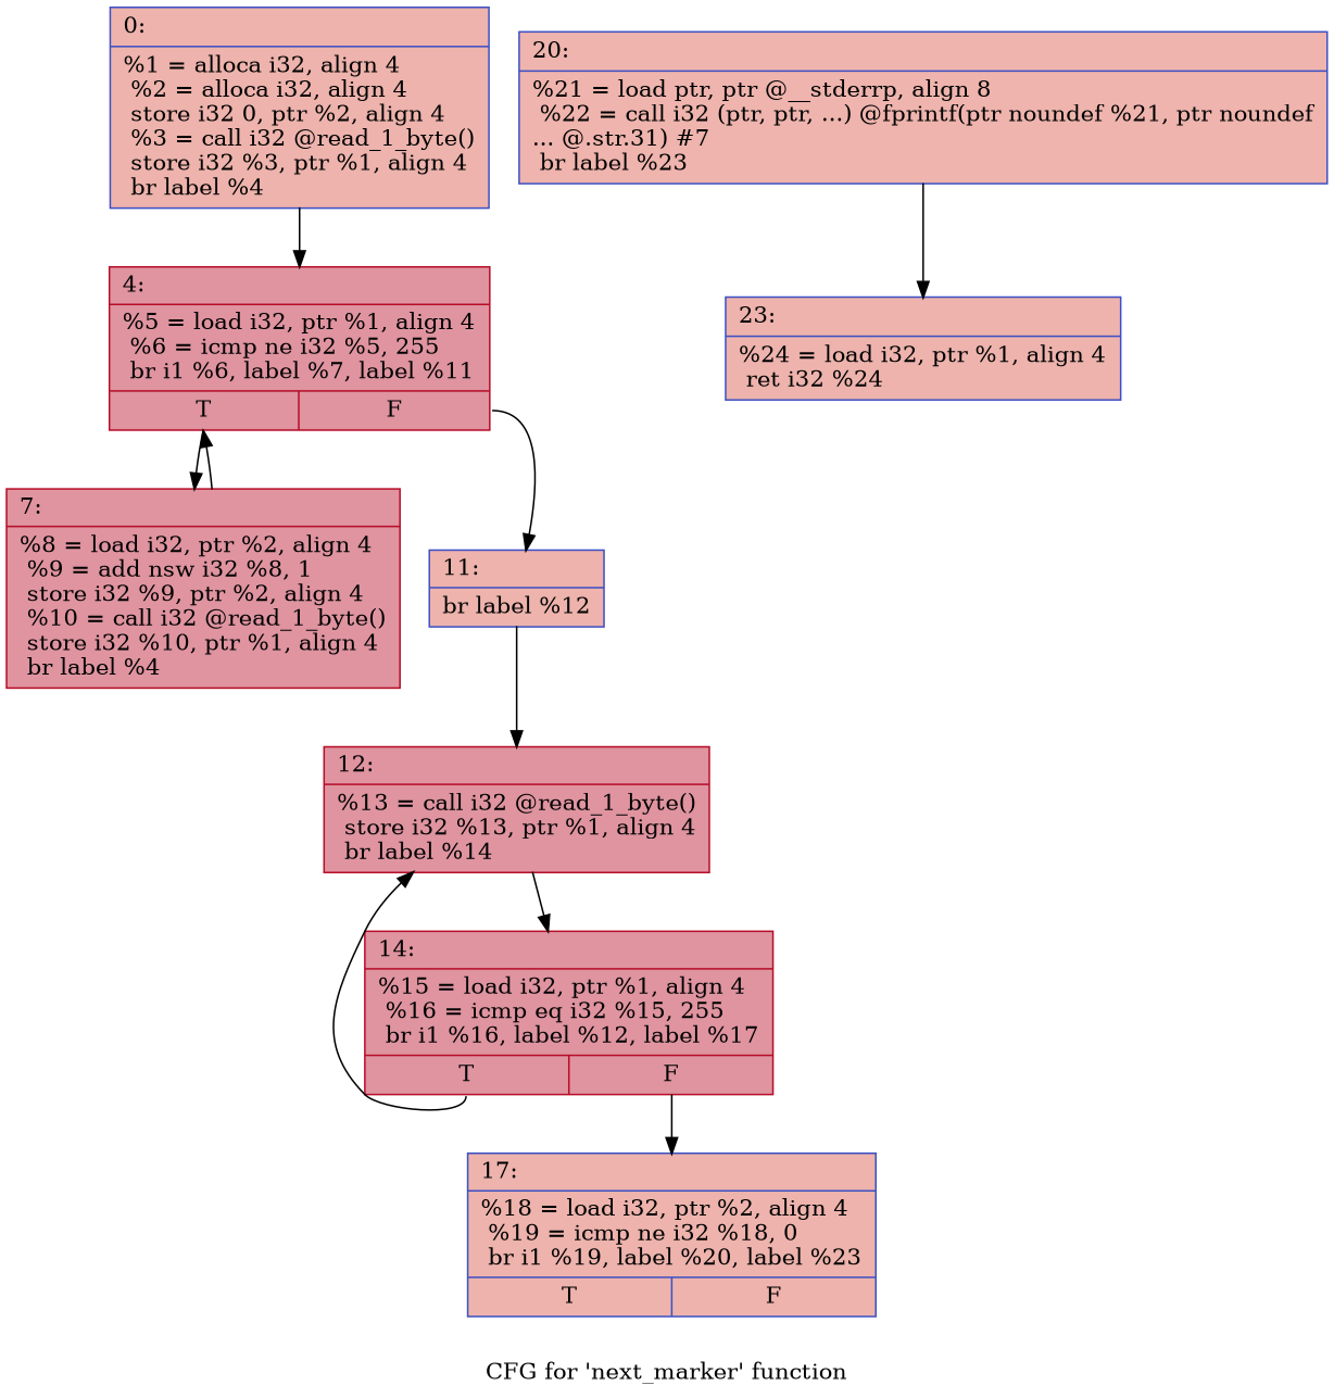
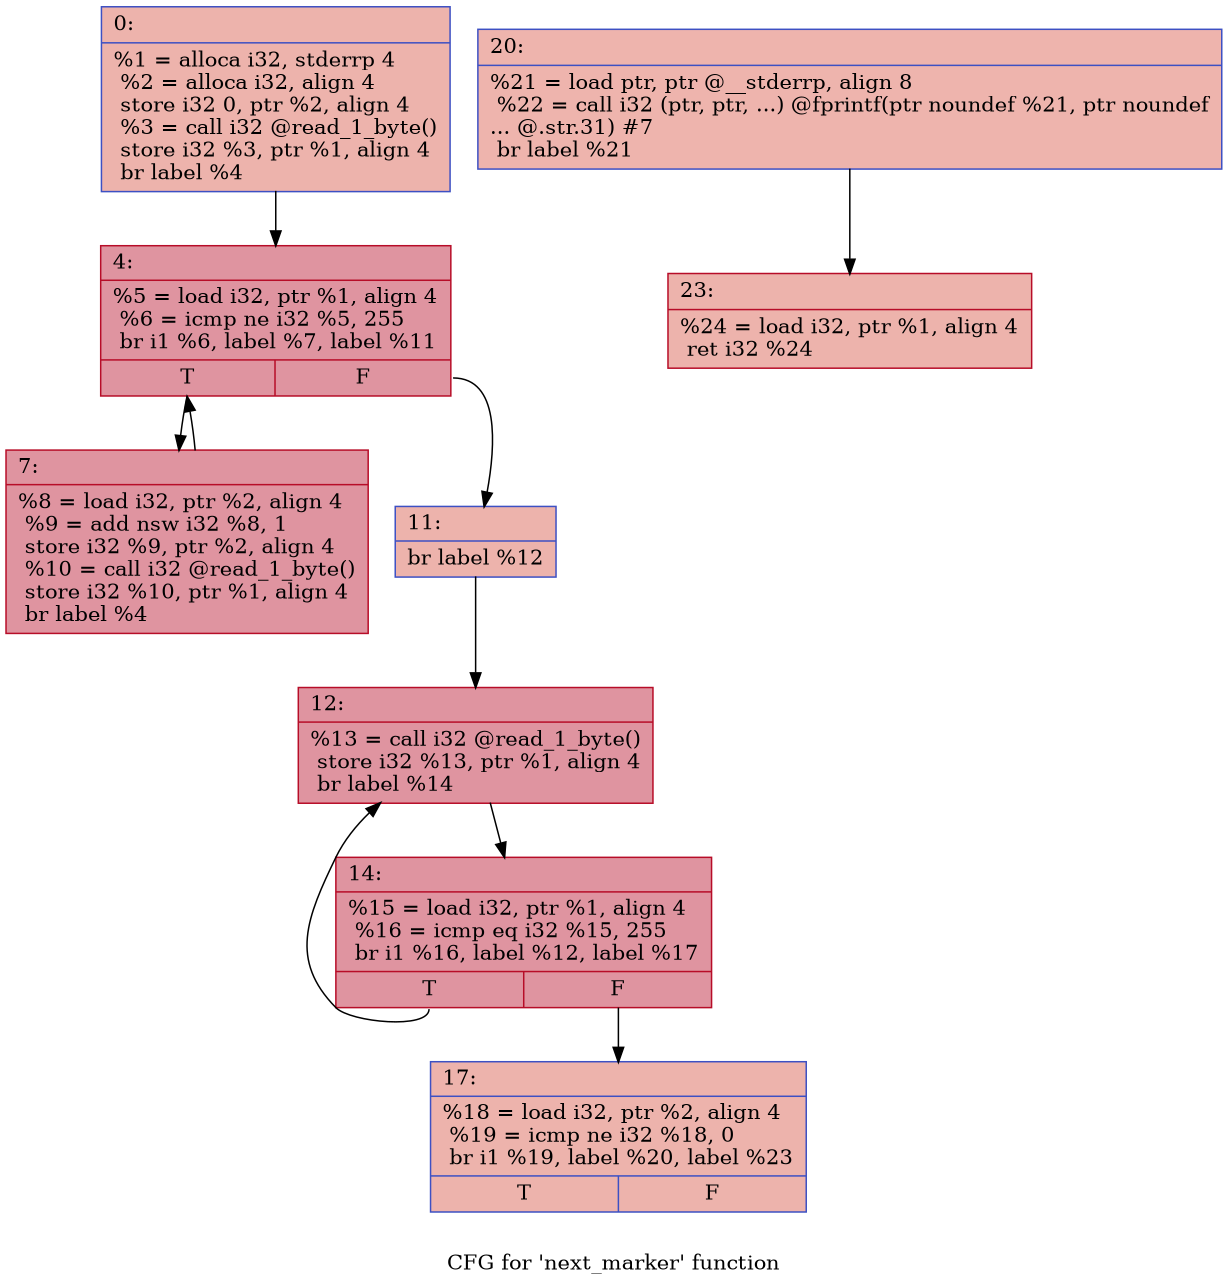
  digraph {
    fontname="DejaVu Serif"
    label="CFG for 'next_marker' function"
    node [color="#3d50c3ff" fillcolor="#d6524470" fontname="DejaVu Serif" shape=record style=filled]
    edge [fontname="DejaVu Serif"]
-   n1 [label="{0:\l|  %1 = alloca i32, align 4\l  %2 = alloca i32, align 4\l  store i32 0, ptr %2, align 4\l  %3 = call i32 @read_1_byte()\l  store i32 %3, ptr %1, align 4\l  br label %4\l}"]
+   n1 [label="{0:\l|  %1 = alloca i32, stderrp 4\l  %2 = alloca i32, align 4\l  store i32 0, ptr %2, align 4\l  %3 = call i32 @read_1_byte()\l  store i32 %3, ptr %1, align 4\l  br label %4\l}"]
    n2 [color="#b70d28ff" fillcolor="#b70d2870" label="{4:\l|  %5 = load i32, ptr %1, align 4\l  %6 = icmp ne i32 %5, 255\l  br i1 %6, label %7, label %11\l|{<s0>T|<s1>F}}"]
    n3 [color="#b70d28ff" fillcolor="#b70d2870" label="{7:\l|  %8 = load i32, ptr %2, align 4\l  %9 = add nsw i32 %8, 1\l  store i32 %9, ptr %2, align 4\l  %10 = call i32 @read_1_byte()\l  store i32 %10, ptr %1, align 4\l  br label %4\l}"]
    n4 [label="{11:\l|  br label %12\l}"]
    n5 [color="#b70d28ff" fillcolor="#b70d2870" label="{12:\l|  %13 = call i32 @read_1_byte()\l  store i32 %13, ptr %1, align 4\l  br label %14\l}"]
    n6 [color="#b70d28ff" fillcolor="#b70d2870" label="{14:\l|  %15 = load i32, ptr %1, align 4\l  %16 = icmp eq i32 %15, 255\l  br i1 %16, label %12, label %17\l|{<s0>T|<s1>F}}"]
    n7 [label="{17:\l|  %18 = load i32, ptr %2, align 4\l  %19 = icmp ne i32 %18, 0\l  br i1 %19, label %20, label %23\l|{<s0>T|<s1>F}}"]
-   n8 [fillcolor="#d8564670" label="{20:\l|  %21 = load ptr, ptr @__stderrp, align 8\l  %22 = call i32 (ptr, ptr, ...) @fprintf(ptr noundef %21, ptr noundef\l... @.str.31) #7\l  br label %23\l}"]
-   n9 [label="{23:\l|  %24 = load i32, ptr %1, align 4\l  ret i32 %24\l}"]
+   n8 [fillcolor="#d8564670" label="{20:\l|  %21 = load ptr, ptr @__stderrp, align 8\l  %22 = call i32 (ptr, ptr, ...) @fprintf(ptr noundef %21, ptr noundef\l... @.str.31) #7\l  br label %21\l}"]
+   n9 [color="#b70d28ff" label="{23:\l|  %24 = load i32, ptr %1, align 4\l  ret i32 %24\l}"]
    n1 -> n2
    n2 -> n3 [tailport=s0]
    n2 -> n4 [tailport=s1]
    n3 -> n2
    n4 -> n5
    n5 -> n6
    n6 -> n5 [tailport=s0]
    n6 -> n7 [tailport=s1]
    n8 -> n9
  }
